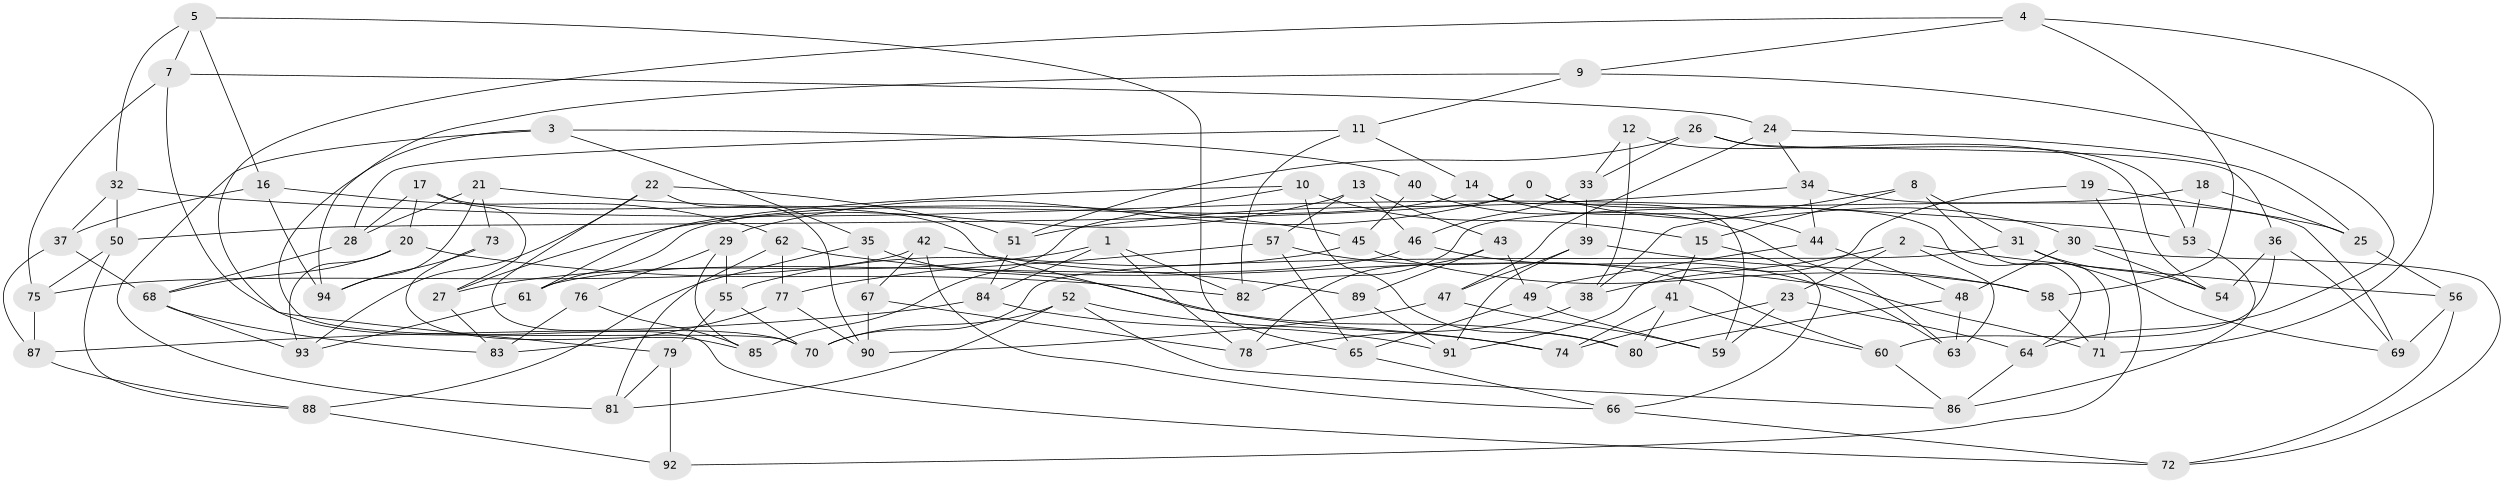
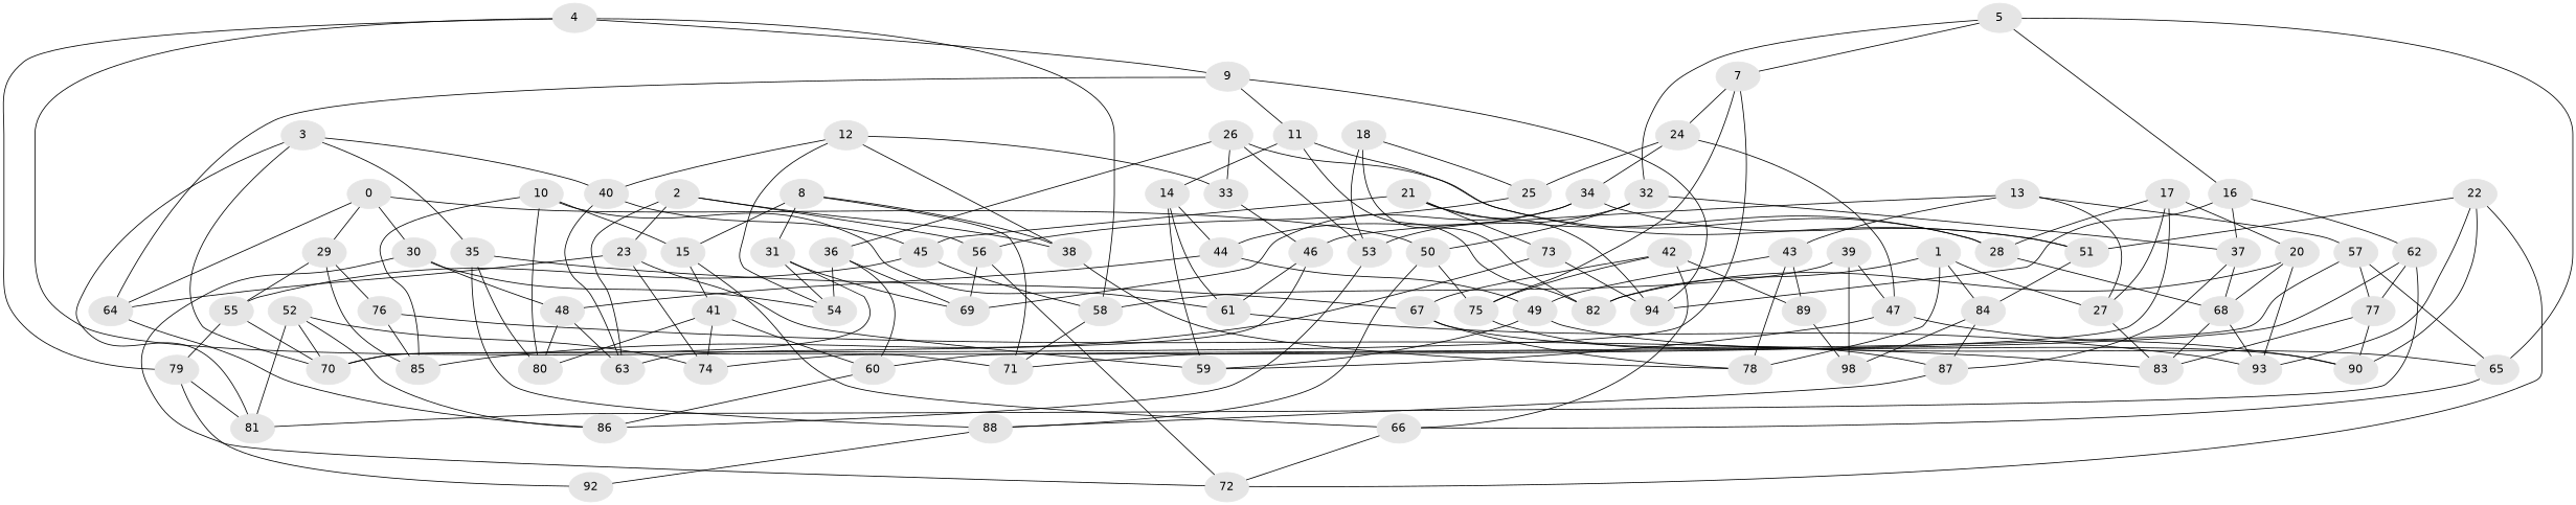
  graph {
    fontname="DejaVu Sans"
    node [color=gray90 fontname="DejaVu Sans" style=filled]
    edge [fontname="DejaVu Sans"]
    1
    27
    78
    82
    84
    83
-   91
+   91 [label=98]
    87
    2
    23
    38
    56
    63
    64
    59
    74
    72
    69
    3
    35
    40
    70
    81
    80
    67
    88
    45
    4
    9
    58
    71
    79
    11
    94
    92
    5
    7
    16
    32
    65
    24
    75
    37
    62
    50
    53
    66
    n48 [label=0]
    29
    30
    85
    55
    76
    54
    48
    86
    25
    34
    47
    8
    15
    31
    41
    14
    28
    10
    61
    93
    44
    68
    12
    33
    46
    39
    13
    43
    57
    89
    49
    60
    77
    17
    20
    18
-   19
    73
    21
    22
    51
    90
    26
    36
    42
    52
    1 -- 27
    1 -- 78
    1 -- 82
    1 -- 84
    27 -- 83
    84 -- 91
    84 -- 87
    87 -- 88
    2 -- 23
    2 -- 38
    2 -- 56
    2 -- 63
    23 -- 64
    23 -- 59
    23 -- 74
    38 -- 78
    56 -- 72
    56 -- 69
    64 -- 86
    3 -- 35
    3 -- 40
    3 -- 70
    3 -- 81
    35 -- 80
    35 -- 67
    35 -- 88
    40 -- 63
    40 -- 45
    67 -- 78
    67 -- 90
    88 -- 92
    45 -- 58
    45 -- 55
    4 -- 9
    4 -- 58
    4 -- 71
    4 -- 79
    9 -- 64
    9 -- 11
    9 -- 94
    58 -- 71
    79 -- 81
    79 -- 92
    11 -- 82
    11 -- 14
    11 -- 28
    5 -- 7
    5 -- 16
    5 -- 32
    5 -- 65
    7 -- 70
    7 -- 24
    7 -- 75
    16 -- 94
    16 -- 37
    16 -- 62
    32 -- 37
    32 -- 50
    32 -- 53
    65 -- 66
    24 -- 25
    24 -- 34
    24 -- 47
    75 -- 87
    37 -- 87
    37 -- 68
    62 -- 81
    62 -- 71
    62 -- 77
    50 -- 88
    50 -- 75
    53 -- 86
    66 -- 72
    n48 -- 64
    n48 -- 50
    n48 -- 29
    n48 -- 30
    29 -- 85
    29 -- 55
    29 -- 76
    30 -- 72
    30 -- 54
    30 -- 48
    55 -- 70
    55 -- 79
    76 -- 83
    76 -- 85
    48 -- 63
    48 -- 80
    25 -- 56
    34 -- 69
    34 -- 44
    34 -- 51
    47 -- 59
    47 -- 90
    8 -- 38
    8 -- 71
    8 -- 15
    8 -- 31
    15 -- 66
    15 -- 41
    31 -- 69
    31 -- 70
    31 -- 54
    41 -- 74
    41 -- 80
    41 -- 60
    14 -- 59
    14 -- 61
    14 -- 44
    28 -- 68
    10 -- 80
    10 -- 85
    10 -- 15
    10 -- 61
    61 -- 93
    44 -- 48
    44 -- 49
    68 -- 83
    68 -- 93
    12 -- 38
+   12 -- 40
    12 -- 54
    12 -- 33
    33 -- 46
-   33 -- 39
    46 -- 63
    46 -- 61
    39 -- 91
    39 -- 58
    39 -- 47
    13 -- 27
    13 -- 46
    13 -- 43
    13 -- 57
    43 -- 78
    43 -- 89
    43 -- 49
    57 -- 65
    57 -- 60
    57 -- 77
    89 -- 91
    49 -- 59
    49 -- 65
    60 -- 86
    77 -- 83
    77 -- 90
    17 -- 27
    17 -- 74
    17 -- 28
    17 -- 20
    20 -- 82
    20 -- 93
    20 -- 68
    18 -- 82
    18 -- 53
    18 -- 25
-   19 -- 91
-   19 -- 92
-   19 -- 25
    73 -- 94
    73 -- 85
    21 -- 45
    21 -- 94
    21 -- 28
    21 -- 73
    22 -- 72
    22 -- 93
    22 -- 51
    22 -- 90
    51 -- 84
    26 -- 53
    26 -- 33
    26 -- 51
    26 -- 36
    36 -- 69
    36 -- 54
    36 -- 60
    42 -- 67
    42 -- 75
    42 -- 66
    42 -- 89
    52 -- 74
    52 -- 70
    52 -- 81
    52 -- 86
  }
